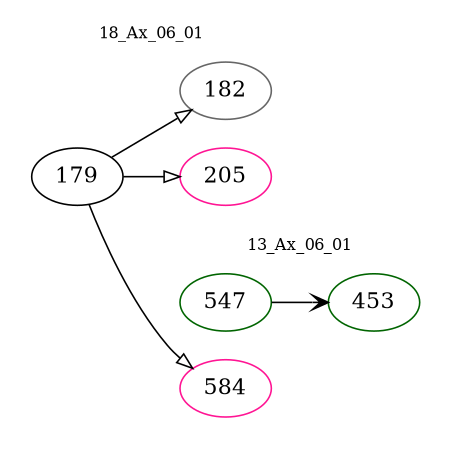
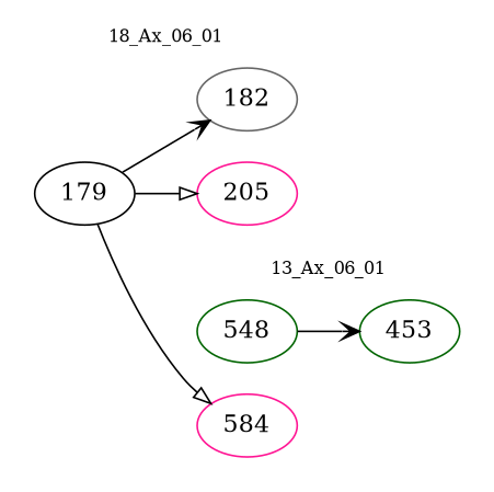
  digraph {
    rankdir=LR
    node [color=darkgreen]
    edge [arrowhead=vee color=black]
-   n1 [label=547]
+   n1 [label=548]
    n2 [label=453]
    n3 [color=deeppink label=584]
    n4 [color=black label=179]
    n5 [color=deeppink label=205]
    n6 [color=gray40 label=182]
    subgraph cluster_1 {
      color=white
      fontsize=10
      label="13_Ax_06_01"
      n1
      n2
      n3
    }
    subgraph cluster_2 {
      color=white
      fontsize=10
      label="18_Ax_06_01"
      n4
      n5
      n6
    }
    n1 -> n2
    n4 -> n3 [arrowhead=onormal]
    n4 -> n5 [arrowhead=onormal]
-   n4 -> n6 [arrowhead=onormal]
+   n4 -> n6
  }
